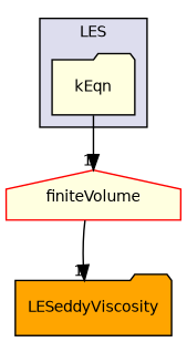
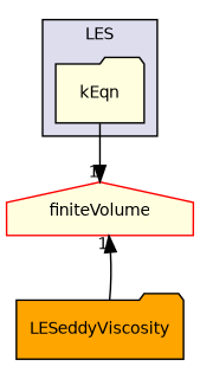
  digraph {
    compound=true
    node [fillcolor=lightyellow fontname=Helvetica fontsize=10 shape=folder style=filled]
    edge [headlabel=1 labeldistance=1.5 labelfontname=Helvetica labelfontsize=10]
    n1 [label=kEqn pencolor=black]
    n2 [color=red label=finiteVolume shape=house]
    n3 [fillcolor=orange label=LESeddyViscosity]
    subgraph cluster_1 {
      bgcolor="#ddddee"
      fontname=Helvetica
      fontsize=10
      label=LES
      pencolor=black
      n1
    }
    n1 -> n2
-   n2 -> n3
+   n3 -> n2
  }
